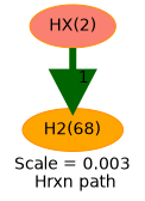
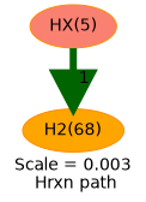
  digraph {
    fontname=Helvetica
    label="Scale = 0.003\l Hrxn path"
    node [fontname=Helvetica style=filled color=darkorange]
-   n1 [label="HX(2)" fillcolor=salmon]
+   n1 [label="HX(5)" fillcolor=salmon]
    n2 [label="H2(68)" fillcolor=orange]
    n1 -> n2 [arrowsize=3 color=darkgreen fontname=Helvetica label=" 1" style="setlinewidth(6)"]
  }
